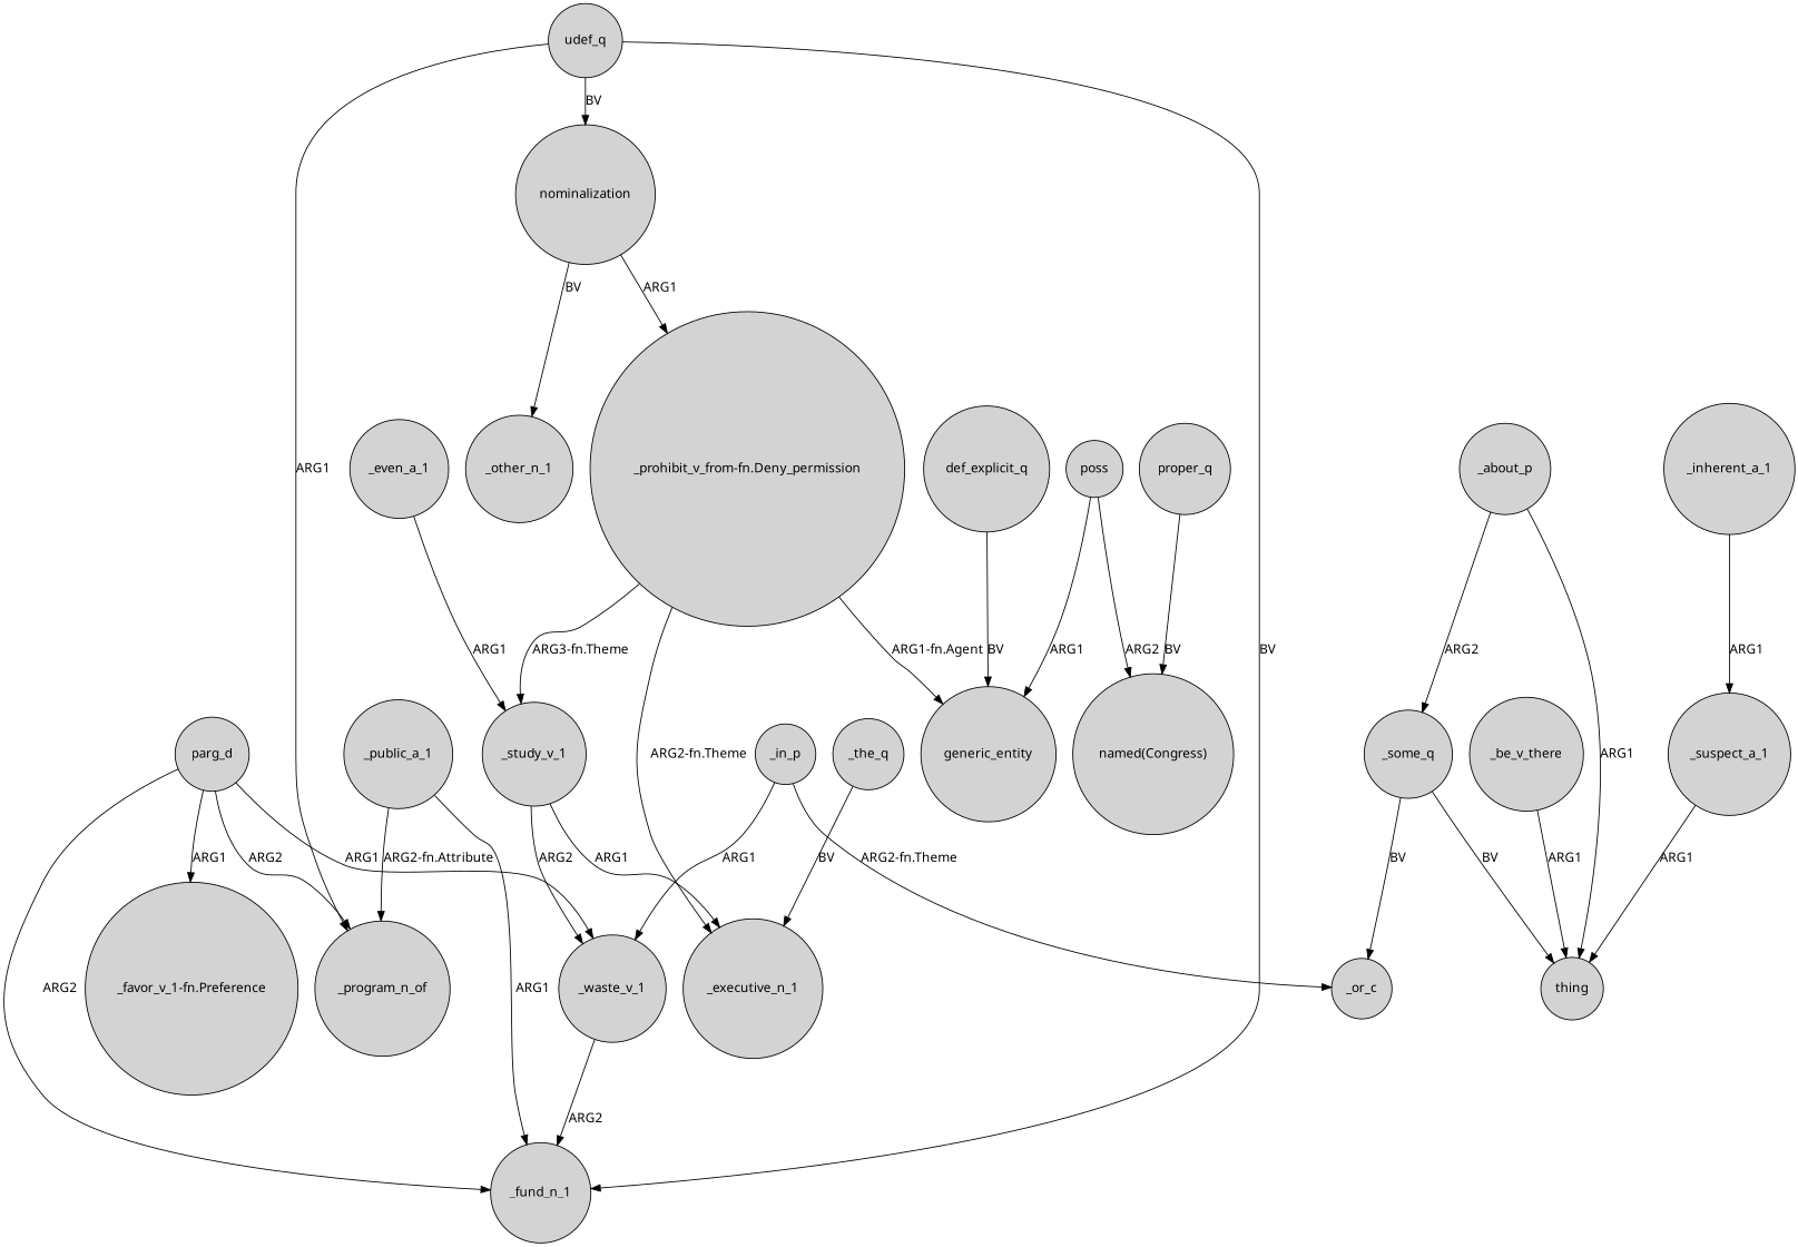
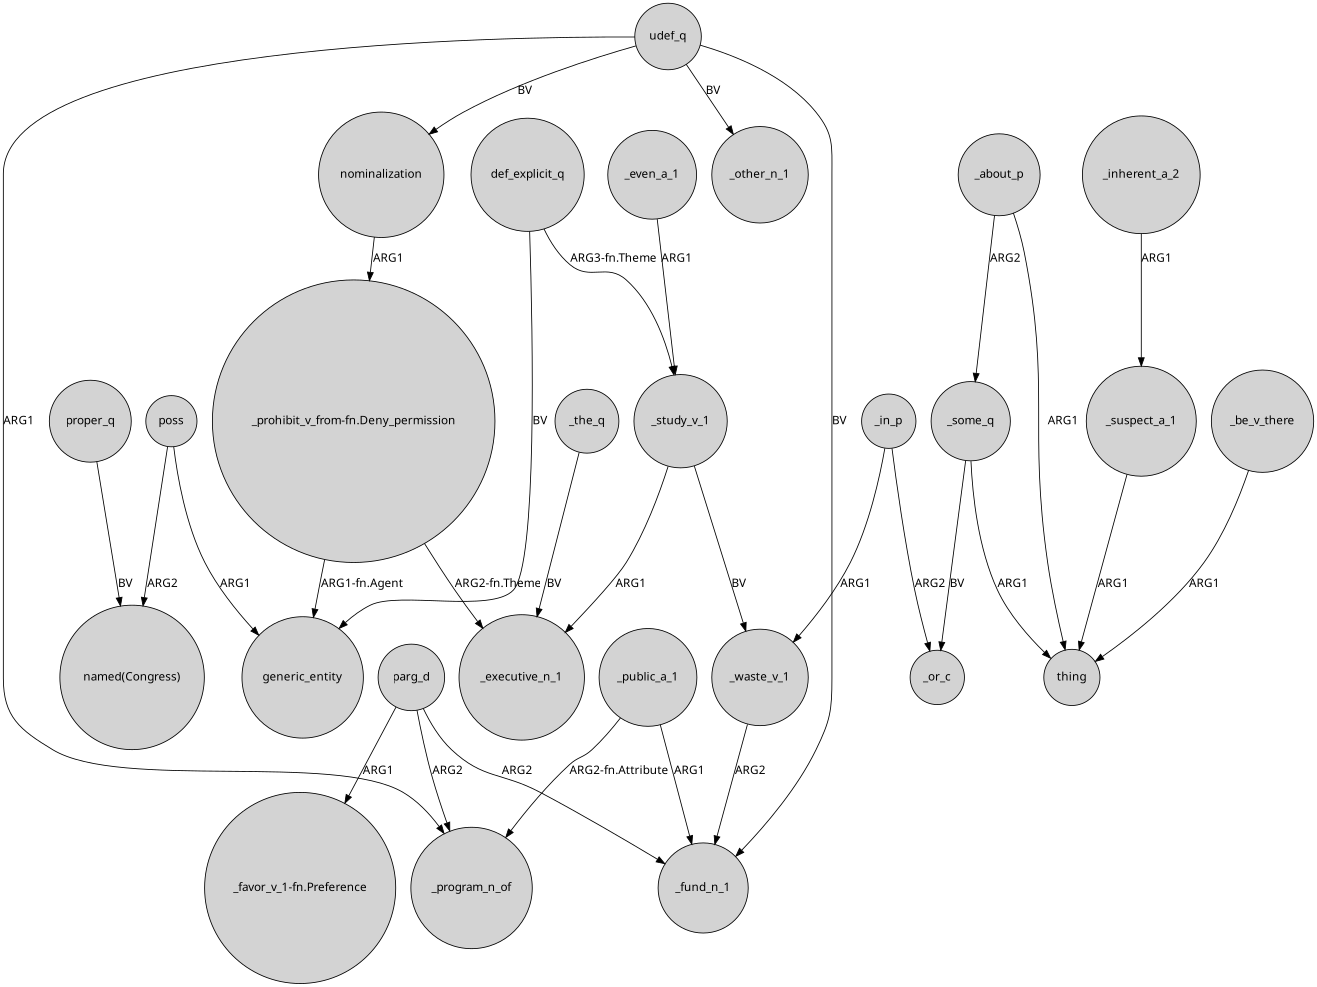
  digraph {
    fontname="Noto Sans"
    node [fontname="Noto Sans" shape=circle style=filled]
    edge [fontname="Noto Sans"]
    parg_d
    _waste_v_1
    _fund_n_1
    _program_n_of
    "_favor_v_1-fn.Preference"
    poss
    generic_entity
    "named(Congress)"
    _some_q
    thing
    _or_c
    _the_q
    _executive_n_1
    _about_p
    nominalization
    "_prohibit_v_from-fn.Deny_permission"
    _study_v_1
    _be_v_there
    _suspect_a_1
    def_explicit_q
    _in_p
    _public_a_1
    udef_q
    _other_n_1
-   _inherent_a_1
+   _inherent_a_1 [label=_inherent_a_2]
    proper_q
    _even_a_1
-   parg_d -> _waste_v_1 [label=ARG1]
    parg_d -> _fund_n_1 [label=ARG2]
    parg_d -> _program_n_of [label=ARG2]
    parg_d -> "_favor_v_1-fn.Preference" [label=ARG1]
    _waste_v_1 -> _fund_n_1 [label=ARG2]
    poss -> generic_entity [label=ARG1]
    poss -> "named(Congress)" [label=ARG2]
-   _some_q -> thing [label=BV]
+   _some_q -> thing [label=ARG1]
    _some_q -> _or_c [label=BV]
    _the_q -> _executive_n_1 [label=BV]
    _about_p -> _some_q [label=ARG2]
    _about_p -> thing [label=ARG1]
    nominalization -> "_prohibit_v_from-fn.Deny_permission" [label=ARG1]
    "_prohibit_v_from-fn.Deny_permission" -> generic_entity [label="ARG1-fn.Agent"]
    "_prohibit_v_from-fn.Deny_permission" -> _executive_n_1 [label="ARG2-fn.Theme"]
-   "_prohibit_v_from-fn.Deny_permission" -> _study_v_1 [label="ARG3-fn.Theme"]
-   _study_v_1 -> _waste_v_1 [label=ARG2]
+   def_explicit_q -> _study_v_1 [label="ARG3-fn.Theme"]
+   _study_v_1 -> _waste_v_1 [label=BV]
    _study_v_1 -> _executive_n_1 [label=ARG1]
    _be_v_there -> thing [label=ARG1]
    _suspect_a_1 -> thing [label=ARG1]
    def_explicit_q -> generic_entity [label=BV]
    _in_p -> _waste_v_1 [label=ARG1]
-   _in_p -> _or_c [label="ARG2-fn.Theme"]
+   _in_p -> _or_c [label=ARG2]
    _public_a_1 -> _fund_n_1 [label=ARG1]
    _public_a_1 -> _program_n_of [label="ARG2-fn.Attribute"]
    udef_q -> _fund_n_1 [label=BV]
    udef_q -> _program_n_of [label=ARG1]
    udef_q -> nominalization [label=BV]
-   nominalization -> _other_n_1 [label=BV]
+   udef_q -> _other_n_1 [label=BV]
    _inherent_a_1 -> _suspect_a_1 [label=ARG1]
    proper_q -> "named(Congress)" [label=BV]
    _even_a_1 -> _study_v_1 [label=ARG1]
  }
